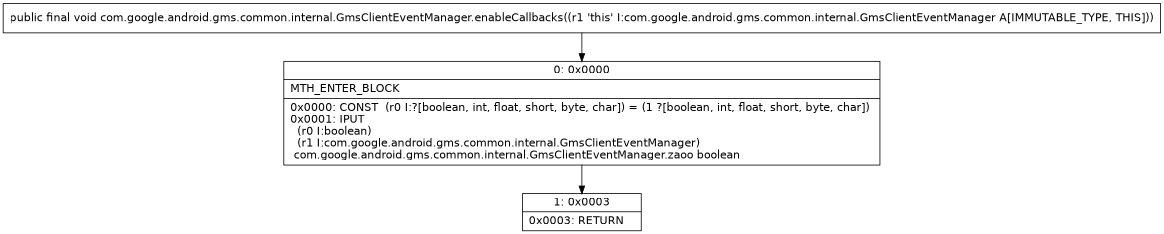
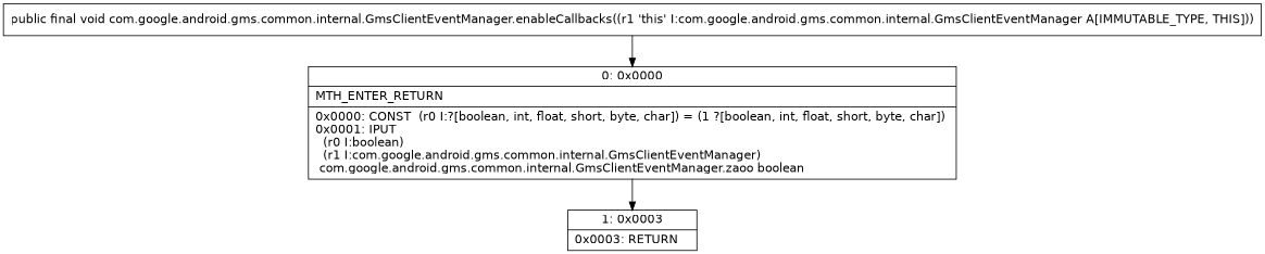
  digraph {
    fontname="DejaVu Sans"
    node [shape=record fontname="DejaVu Sans"]
    edge [fontname="DejaVu Sans"]
-   n1 [label="{0\:\ 0x0000|MTH_ENTER_BLOCK\l|0x0000: CONST  (r0 I:?[boolean, int, float, short, byte, char]) = (1 ?[boolean, int, float, short, byte, char]) \l0x0001: IPUT  \l  (r0 I:boolean)\l  (r1 I:com.google.android.gms.common.internal.GmsClientEventManager)\l com.google.android.gms.common.internal.GmsClientEventManager.zaoo boolean \l}"]
+   n1 [label="{0\:\ 0x0000|MTH_ENTER_RETURN\l|0x0000: CONST  (r0 I:?[boolean, int, float, short, byte, char]) = (1 ?[boolean, int, float, short, byte, char]) \l0x0001: IPUT  \l  (r0 I:boolean)\l  (r1 I:com.google.android.gms.common.internal.GmsClientEventManager)\l com.google.android.gms.common.internal.GmsClientEventManager.zaoo boolean \l}"]
    n2 [label="{1\:\ 0x0003|0x0003: RETURN   \l}"]
    n3 [label="{public final void com.google.android.gms.common.internal.GmsClientEventManager.enableCallbacks((r1 'this' I:com.google.android.gms.common.internal.GmsClientEventManager A[IMMUTABLE_TYPE, THIS])) }"]
    n1 -> n2
    n3 -> n1
  }
